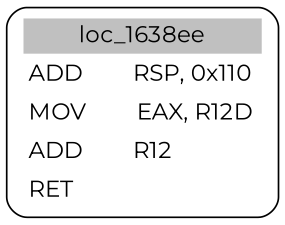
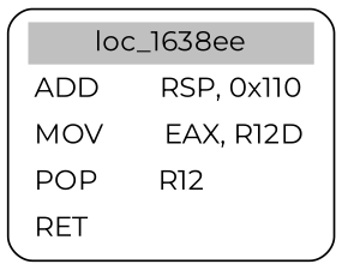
  digraph {
    fontname=Montserrat
-   n1 [fontname=Montserrat label=<<table border="0" cellborder="0" cellpadding="3"><tr><td align="center" colspan="2" bgcolor="grey">loc_1638ee</td></tr><tr><td align="left">ADD        RSP, 0x110</td></tr><tr><td align="left">MOV        EAX, R12D</td></tr><tr><td align="left">ADD        R12</td></tr><tr><td align="left">RET        </td></tr></table>> shape=Mrecord]
+   n1 [fontname=Montserrat label=<<table border="0" cellborder="0" cellpadding="3"><tr><td align="center" colspan="2" bgcolor="grey">loc_1638ee</td></tr><tr><td align="left">ADD        RSP, 0x110</td></tr><tr><td align="left">MOV        EAX, R12D</td></tr><tr><td align="left">POP        R12</td></tr><tr><td align="left">RET        </td></tr></table>> shape=Mrecord]
  }
